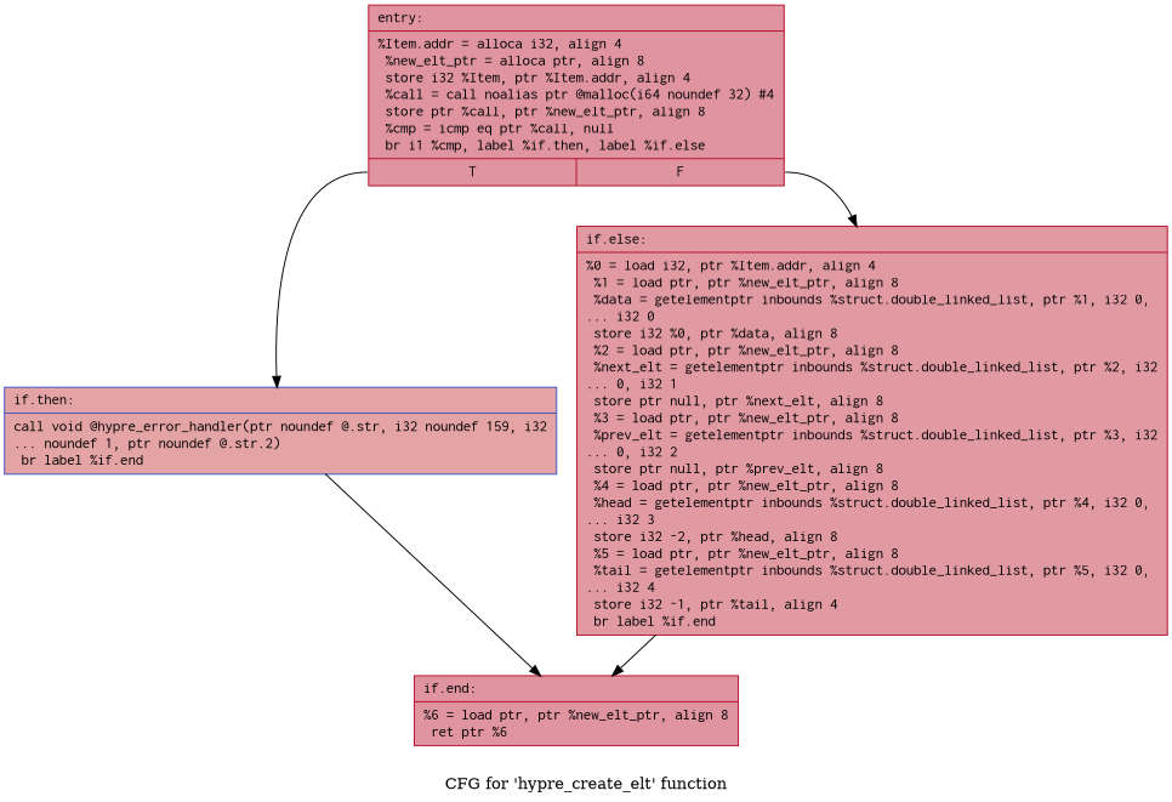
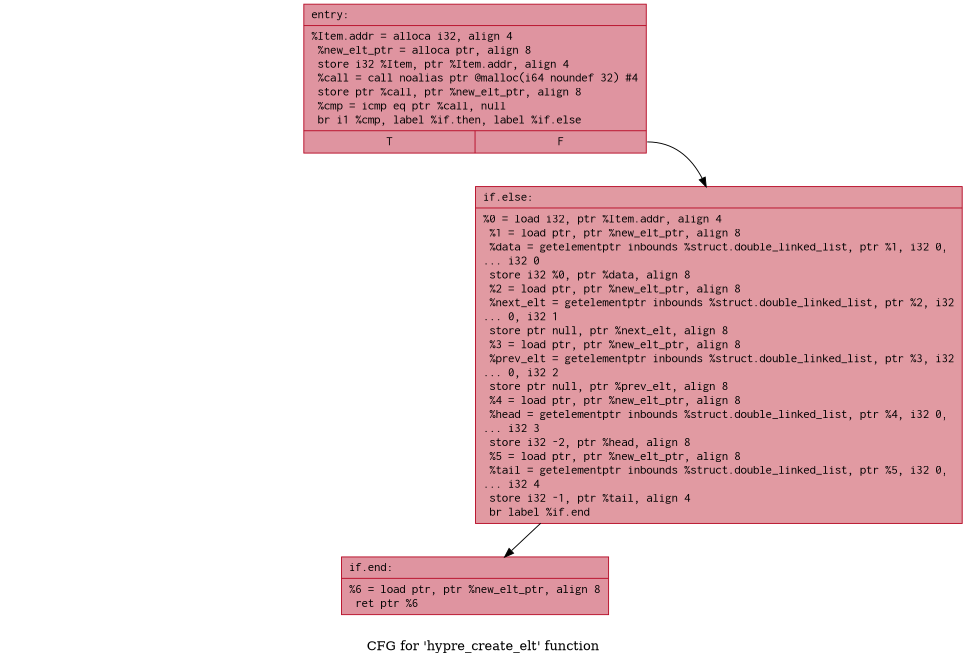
  digraph {
    label="CFG for 'hypre_create_elt' function"
    node [color="#b70d28ff" fillcolor="#b70d2870" fontname=Courier shape=record style=filled]
    n1 [label="{entry:\l|  %Item.addr = alloca i32, align 4\l  %new_elt_ptr = alloca ptr, align 8\l  store i32 %Item, ptr %Item.addr, align 4\l  %call = call noalias ptr @malloc(i64 noundef 32) #4\l  store ptr %call, ptr %new_elt_ptr, align 8\l  %cmp = icmp eq ptr %call, null\l  br i1 %cmp, label %if.then, label %if.else\l|{<s0>T|<s1>F}}"]
-   n2 [color="#3d50c3ff" fillcolor="#c32e3170" label="{if.then:\l|  call void @hypre_error_handler(ptr noundef @.str, i32 noundef 159, i32\l... noundef 1, ptr noundef @.str.2)\l  br label %if.end\l}"]
    n3 [fillcolor="#bb1b2c70" label="{if.else:\l|  %0 = load i32, ptr %Item.addr, align 4\l  %1 = load ptr, ptr %new_elt_ptr, align 8\l  %data = getelementptr inbounds %struct.double_linked_list, ptr %1, i32 0,\l... i32 0\l  store i32 %0, ptr %data, align 8\l  %2 = load ptr, ptr %new_elt_ptr, align 8\l  %next_elt = getelementptr inbounds %struct.double_linked_list, ptr %2, i32\l... 0, i32 1\l  store ptr null, ptr %next_elt, align 8\l  %3 = load ptr, ptr %new_elt_ptr, align 8\l  %prev_elt = getelementptr inbounds %struct.double_linked_list, ptr %3, i32\l... 0, i32 2\l  store ptr null, ptr %prev_elt, align 8\l  %4 = load ptr, ptr %new_elt_ptr, align 8\l  %head = getelementptr inbounds %struct.double_linked_list, ptr %4, i32 0,\l... i32 3\l  store i32 -2, ptr %head, align 8\l  %5 = load ptr, ptr %new_elt_ptr, align 8\l  %tail = getelementptr inbounds %struct.double_linked_list, ptr %5, i32 0,\l... i32 4\l  store i32 -1, ptr %tail, align 4\l  br label %if.end\l}"]
    n4 [label="{if.end:\l|  %6 = load ptr, ptr %new_elt_ptr, align 8\l  ret ptr %6\l}"]
-   n1 -> n2 [tailport=s0]
    n1 -> n3 [tailport=s1]
-   n2 -> n4
    n3 -> n4
  }
